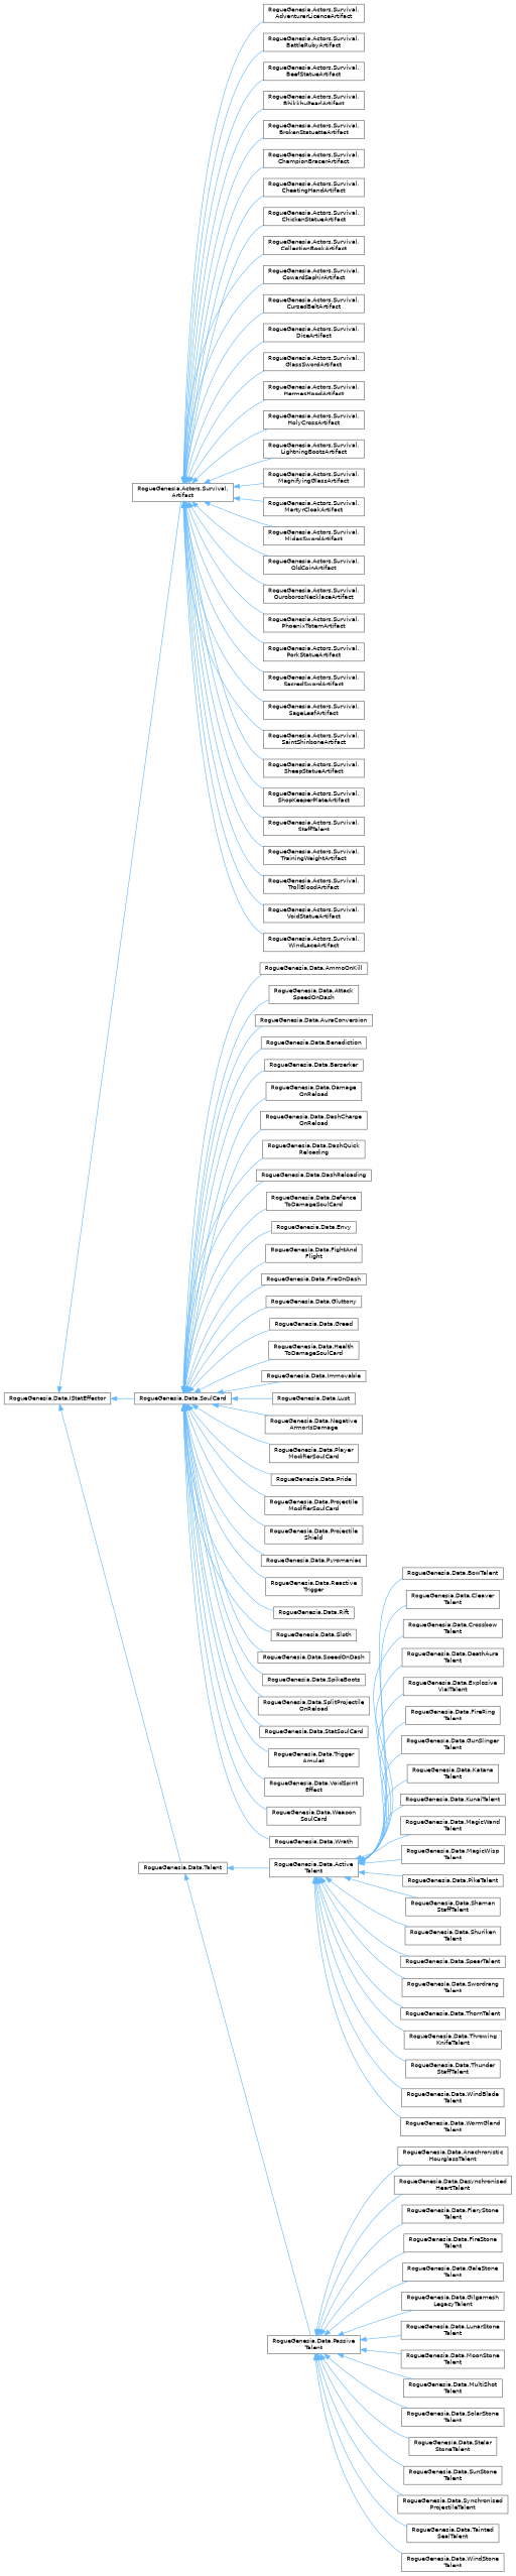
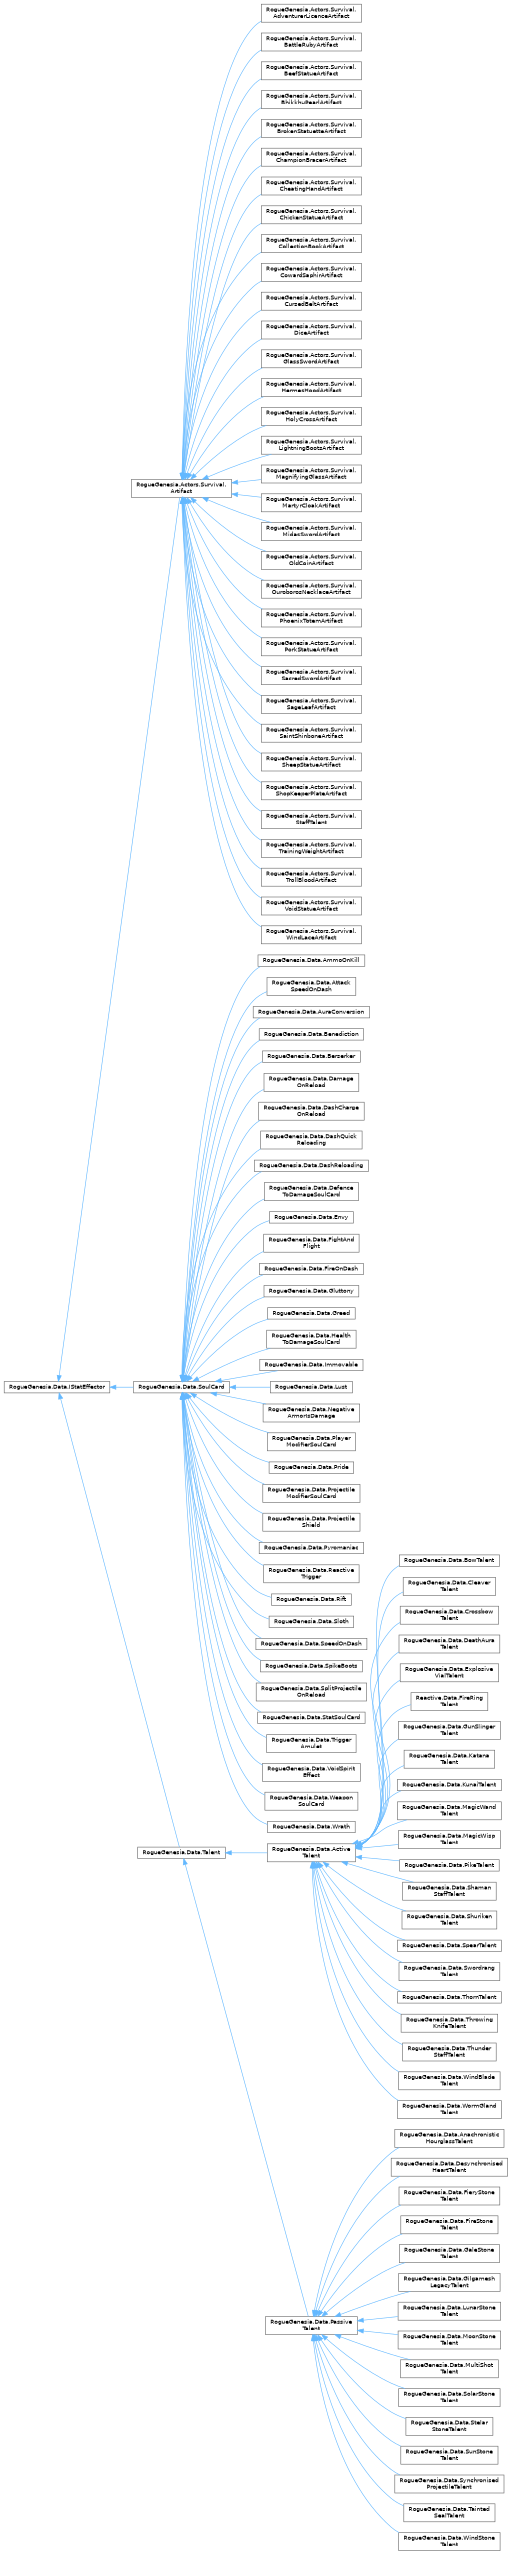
  digraph {
    rankdir=LR
    node [color=grey40 fillcolor=white fontname=Helvetica fontsize=10 shape=box style=filled]
    edge [color=steelblue1 dir=back fontname=Helvetica fontsize=10 labelfontname=Helvetica labelfontsize=10 style=solid]
    n1 [height=0.2 label="RogueGenesia.Data.IStatEffector" width=0.4]
    n2 [height=0.2 label="RogueGenesia.Actors.Survival.\lArtifact" width=0.4]
    n3 [height=0.2 label="RogueGenesia.Data.SoulCard" width=0.4]
    n4 [height=0.2 label="RogueGenesia.Data.Talent" width=0.4]
    n5 [height=0.2 label="RogueGenesia.Actors.Survival.\lAdventurerLicenceArtifact" width=0.4]
    n6 [height=0.2 label="RogueGenesia.Actors.Survival.\lBattleRubyArtifact" width=0.4]
    n7 [height=0.2 label="RogueGenesia.Actors.Survival.\lBeefStatueArtifact" width=0.4]
    n8 [height=0.2 label="RogueGenesia.Actors.Survival.\lBhikkhuPearlArtifact" width=0.4]
    n9 [height=0.2 label="RogueGenesia.Actors.Survival.\lBrokenStatuetteArtifact" width=0.4]
    n10 [height=0.2 label="RogueGenesia.Actors.Survival.\lChampionBracerArtifact" width=0.4]
    n11 [height=0.2 label="RogueGenesia.Actors.Survival.\lCheatingHandArtifact" width=0.4]
    n12 [height=0.2 label="RogueGenesia.Actors.Survival.\lChickenStatueArtifact" width=0.4]
    n13 [height=0.2 label="RogueGenesia.Actors.Survival.\lCollectionBookArtifact" width=0.4]
    n14 [height=0.2 label="RogueGenesia.Actors.Survival.\lCowardSaphirArtifact" width=0.4]
    n15 [height=0.2 label="RogueGenesia.Actors.Survival.\lCursedBeltArtifact" width=0.4]
    n16 [height=0.2 label="RogueGenesia.Actors.Survival.\lDiceArtifact" width=0.4]
    n17 [height=0.2 label="RogueGenesia.Actors.Survival.\lGlassSwordArtifact" width=0.4]
    n18 [height=0.2 label="RogueGenesia.Actors.Survival.\lHermesHoodArtifact" width=0.4]
    n19 [height=0.2 label="RogueGenesia.Actors.Survival.\lHolyCrossArtifact" width=0.4]
    n20 [height=0.2 label="RogueGenesia.Actors.Survival.\lLightningBootsArtifact" width=0.4]
    n21 [height=0.2 label="RogueGenesia.Actors.Survival.\lMagnifyingGlassArtifact" width=0.4]
    n22 [height=0.2 label="RogueGenesia.Actors.Survival.\lMartyrCloakArtifact" width=0.4]
    n23 [height=0.2 label="RogueGenesia.Actors.Survival.\lMidasSwordArtifact" width=0.4]
    n24 [height=0.2 label="RogueGenesia.Actors.Survival.\lOldCoinArtifact" width=0.4]
    n25 [height=0.2 label="RogueGenesia.Actors.Survival.\lOuroborosNecklaceArtifact" width=0.4]
    n26 [height=0.2 label="RogueGenesia.Actors.Survival.\lPhoenixTotemArtifact" width=0.4]
    n27 [height=0.2 label="RogueGenesia.Actors.Survival.\lPorkStatueArtifact" width=0.4]
    n28 [height=0.2 label="RogueGenesia.Actors.Survival.\lSacredSwordArtifact" width=0.4]
    n29 [height=0.2 label="RogueGenesia.Actors.Survival.\lSageLeafArtifact" width=0.4]
    n30 [height=0.2 label="RogueGenesia.Actors.Survival.\lSaintShinboneArtifact" width=0.4]
    n31 [height=0.2 label="RogueGenesia.Actors.Survival.\lSheepStatueArtifact" width=0.4]
    n32 [height=0.2 label="RogueGenesia.Actors.Survival.\lShopKeeperPlateArtifact" width=0.4]
    n33 [height=0.2 label="RogueGenesia.Actors.Survival.\lStaffTalent" width=0.4]
    n34 [height=0.2 label="RogueGenesia.Actors.Survival.\lTrainingWeightArtifact" width=0.4]
    n35 [height=0.2 label="RogueGenesia.Actors.Survival.\lTrollBloodArtifact" width=0.4]
    n36 [height=0.2 label="RogueGenesia.Actors.Survival.\lVoidStatueArtifact" width=0.4]
    n37 [height=0.2 label="RogueGenesia.Actors.Survival.\lWindLaceArtifact" width=0.4]
    n38 [height=0.2 label="RogueGenesia.Data.AmmoOnKill" width=0.4]
    n39 [height=0.2 label="RogueGenesia.Data.Attack\lSpeedOnDash" width=0.4]
    n40 [height=0.2 label="RogueGenesia.Data.AuraConversion" width=0.4]
    n41 [height=0.2 label="RogueGenesia.Data.Benediction" width=0.4]
    n42 [height=0.2 label="RogueGenesia.Data.Berserker" width=0.4]
    n43 [height=0.2 label="RogueGenesia.Data.Damage\lOnReload" width=0.4]
    n44 [height=0.2 label="RogueGenesia.Data.DashCharge\lOnReload" width=0.4]
    n45 [height=0.2 label="RogueGenesia.Data.DashQuick\lReloading" width=0.4]
    n46 [height=0.2 label="RogueGenesia.Data.DashReloading" width=0.4]
    n47 [height=0.2 label="RogueGenesia.Data.Defence\lToDamageSoulCard" width=0.4]
    n48 [height=0.2 label="RogueGenesia.Data.Envy" width=0.4]
    n49 [height=0.2 label="RogueGenesia.Data.FightAnd\lFlight" width=0.4]
    n50 [height=0.2 label="RogueGenesia.Data.FireOnDash" width=0.4]
    n51 [height=0.2 label="RogueGenesia.Data.Gluttony" width=0.4]
    n52 [height=0.2 label="RogueGenesia.Data.Greed" width=0.4]
    n53 [height=0.2 label="RogueGenesia.Data.Health\lToDamageSoulCard" width=0.4]
    n54 [height=0.2 label="RogueGenesia.Data.Immovable" width=0.4]
    n55 [height=0.2 label="RogueGenesia.Data.Lust" width=0.4]
    n56 [height=0.2 label="RogueGenesia.Data.Negative\lArmorIsDamage" width=0.4]
    n57 [height=0.2 label="RogueGenesia.Data.Player\lModifierSoulCard" width=0.4]
    n58 [height=0.2 label="RogueGenesia.Data.Pride" width=0.4]
    n59 [height=0.2 label="RogueGenesia.Data.Projectile\lModifierSoulCard" width=0.4]
    n60 [height=0.2 label="RogueGenesia.Data.Projectile\lShield" width=0.4]
    n61 [height=0.2 label="RogueGenesia.Data.Pyromaniac" width=0.4]
    n62 [height=0.2 label="RogueGenesia.Data.Reactive\lTrigger" width=0.4]
    n63 [height=0.2 label="RogueGenesia.Data.Rift" width=0.4]
    n64 [height=0.2 label="RogueGenesia.Data.Sloth" width=0.4]
    n65 [height=0.2 label="RogueGenesia.Data.SpeedOnDash" width=0.4]
    n66 [height=0.2 label="RogueGenesia.Data.SpikeBoots" width=0.4]
    n67 [height=0.2 label="RogueGenesia.Data.SplitProjectile\lOnReload" width=0.4]
    n68 [height=0.2 label="RogueGenesia.Data.StatSoulCard" width=0.4]
    n69 [height=0.2 label="RogueGenesia.Data.Trigger\lAmulet" width=0.4]
    n70 [height=0.2 label="RogueGenesia.Data.VoidSpirit\lEffect" width=0.4]
    n71 [height=0.2 label="RogueGenesia.Data.Weapon\lSoulCard" width=0.4]
    n72 [height=0.2 label="RogueGenesia.Data.Wrath" width=0.4]
    n73 [height=0.2 label="RogueGenesia.Data.Active\lTalent" width=0.4]
    n74 [height=0.2 label="RogueGenesia.Data.Passive\lTalent" width=0.4]
    n75 [height=0.2 label="RogueGenesia.Data.BowTalent" width=0.4]
    n76 [height=0.2 label="RogueGenesia.Data.Cleaver\lTalent" width=0.4]
    n77 [height=0.2 label="RogueGenesia.Data.Crossbow\lTalent" width=0.4]
    n78 [height=0.2 label="RogueGenesia.Data.DeathAura\lTalent" width=0.4]
    n79 [height=0.2 label="RogueGenesia.Data.Explosive\lVialTalent" width=0.4]
-   n80 [height=0.2 label="RogueGenesia.Data.FireRing\lTalent" width=0.4]
+   n80 [height=0.2 label="Reactive.Data.FireRing\lTalent" width=0.4]
    n81 [height=0.2 label="RogueGenesia.Data.GunSlinger\lTalent" width=0.4]
    n82 [height=0.2 label="RogueGenesia.Data.Katana\lTalent" width=0.4]
    n83 [height=0.2 label="RogueGenesia.Data.KunaiTalent" width=0.4]
    n84 [height=0.2 label="RogueGenesia.Data.MagicWand\lTalent" width=0.4]
    n85 [height=0.2 label="RogueGenesia.Data.MagicWisp\lTalent" width=0.4]
    n86 [height=0.2 label="RogueGenesia.Data.PikeTalent" width=0.4]
    n87 [height=0.2 label="RogueGenesia.Data.Shaman\lStaffTalent" width=0.4]
    n88 [height=0.2 label="RogueGenesia.Data.Shuriken\lTalent" width=0.4]
    n89 [height=0.2 label="RogueGenesia.Data.SpearTalent" width=0.4]
    n90 [height=0.2 label="RogueGenesia.Data.Swordrang\lTalent" width=0.4]
    n91 [height=0.2 label="RogueGenesia.Data.ThornTalent" width=0.4]
    n92 [height=0.2 label="RogueGenesia.Data.Throwing\lKnifeTalent" width=0.4]
    n93 [height=0.2 label="RogueGenesia.Data.Thunder\lStaffTalent" width=0.4]
    n94 [height=0.2 label="RogueGenesia.Data.WindBlade\lTalent" width=0.4]
    n95 [height=0.2 label="RogueGenesia.Data.WormGland\lTalent" width=0.4]
    n96 [height=0.2 label="RogueGenesia.Data.Anachronistic\lHourglassTalent" width=0.4]
    n97 [height=0.2 label="RogueGenesia.Data.Desynchronised\lHeartTalent" width=0.4]
    n98 [height=0.2 label="RogueGenesia.Data.FieryStone\lTalent" width=0.4]
    n99 [height=0.2 label="RogueGenesia.Data.FireStone\lTalent" width=0.4]
    n100 [height=0.2 label="RogueGenesia.Data.GaleStone\lTalent" width=0.4]
    n101 [height=0.2 label="RogueGenesia.Data.Gilgamesh\lLegacyTalent" width=0.4]
    n102 [height=0.2 label="RogueGenesia.Data.LunarStone\lTalent" width=0.4]
    n103 [height=0.2 label="RogueGenesia.Data.MoonStone\lTalent" width=0.4]
    n104 [height=0.2 label="RogueGenesia.Data.MultiShot\lTalent" width=0.4]
    n105 [height=0.2 label="RogueGenesia.Data.SolarStone\lTalent" width=0.4]
    n106 [height=0.2 label="RogueGenesia.Data.Stelar\lStoneTalent" width=0.4]
    n107 [height=0.2 label="RogueGenesia.Data.SunStone\lTalent" width=0.4]
    n108 [height=0.2 label="RogueGenesia.Data.Synchronised\lProjectileTalent" width=0.4]
    n109 [height=0.2 label="RogueGenesia.Data.Tainted\lSealTalent" width=0.4]
    n110 [height=0.2 label="RogueGenesia.Data.WindStone\lTalent" width=0.4]
    n1 -> n2
    n1 -> n3
    n1 -> n4
    n2 -> n5
    n2 -> n6
    n2 -> n7
    n2 -> n8
    n2 -> n9
    n2 -> n10
    n2 -> n11
    n2 -> n12
    n2 -> n13
    n2 -> n14
    n2 -> n15
    n2 -> n16
    n2 -> n17
    n2 -> n18
    n2 -> n19
    n2 -> n20
    n2 -> n21
    n2 -> n22
    n2 -> n23
    n2 -> n24
    n2 -> n25
    n2 -> n26
    n2 -> n27
    n2 -> n28
    n2 -> n29
    n2 -> n30
    n2 -> n31
    n2 -> n32
    n2 -> n33
    n2 -> n34
    n2 -> n35
    n2 -> n36
    n2 -> n37
    n3 -> n38
    n3 -> n39
    n3 -> n40
    n3 -> n41
    n3 -> n42
    n3 -> n43
    n3 -> n44
    n3 -> n45
    n3 -> n46
    n3 -> n47
    n3 -> n48
    n3 -> n49
    n3 -> n50
    n3 -> n51
    n3 -> n52
    n3 -> n53
    n3 -> n54
    n3 -> n55
    n3 -> n56
    n3 -> n57
    n3 -> n58
    n3 -> n59
    n3 -> n60
    n3 -> n61
    n3 -> n62
    n3 -> n63
    n3 -> n64
    n3 -> n65
    n3 -> n66
    n3 -> n67
    n3 -> n68
    n3 -> n69
    n3 -> n70
    n3 -> n71
    n3 -> n72
    n4 -> n73
    n4 -> n74
    n73 -> n75
    n73 -> n76
    n73 -> n77
    n73 -> n78
    n73 -> n79
    n73 -> n80
    n73 -> n81
    n73 -> n82
    n73 -> n83
    n73 -> n84
    n73 -> n85
    n73 -> n86
    n73 -> n87
    n73 -> n88
    n73 -> n89
    n73 -> n90
    n73 -> n91
    n73 -> n92
    n73 -> n93
    n73 -> n94
    n73 -> n95
    n74 -> n96
    n74 -> n97
    n74 -> n98
    n74 -> n99
    n74 -> n100
    n74 -> n101
    n74 -> n102
    n74 -> n103
    n74 -> n104
    n74 -> n105
    n74 -> n106
    n74 -> n107
    n74 -> n108
    n74 -> n109
    n74 -> n110
  }
